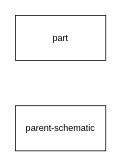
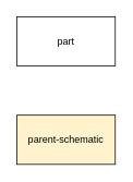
  <mxCell id="0" />
  <mxCell id="1" parent="0" />
  <mxCell id="2" value="part" style="rounded=0;whiteSpace=wrap;html=1;" parent="1" vertex="1"><mxGeometry x="20" y="20" width="120" height="60" as="geometry" /></mxCell>
- <mxCell id="3" value="parent-schematic" style="rounded=0;whiteSpace=wrap;html=1;" parent="1" vertex="1"><mxGeometry x="20" y="140" width="120" height="60" as="geometry" /></mxCell>
+ <mxCell id="3" value="parent-schematic" style="rounded=0;whiteSpace=wrap;html=1;fillColor=#fff2cc;" parent="1" vertex="1"><mxGeometry x="20" y="140" width="120" height="60" as="geometry" /></mxCell>
